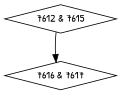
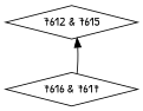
  digraph {
    fontname="Patrick Hand"
    node [shape=diamond fontname="Patrick Hand"]
    n1 [label="7612 & 7615"]
    n2 [label="7616 & 7617"]
-   n1 -> n2 [fontname="Patrick Hand"]
+   n2 -> n1 [fontname="Patrick Hand"]
  }
